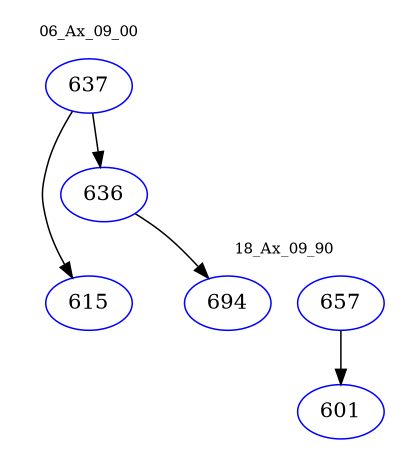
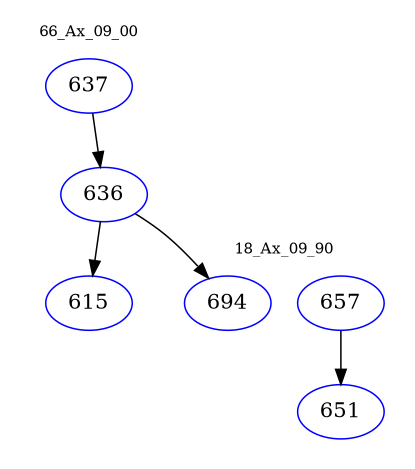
  digraph {
    node [color=blue]
    edge [color=black]
    n1 [label=637]
    n2 [label=615]
    n3 [label=636]
    n4 [label=657]
-   n5 [label=601]
+   n5 [label=651]
    n6 [label=694]
    subgraph cluster_1 {
      color=white
      fontsize=10
-     label="06_Ax_09_00"
+     label="66_Ax_09_00"
      n1
      n2
      n3
    }
    subgraph cluster_2 {
      color=white
      fontsize=10
      label="18_Ax_09_90"
      n4
      n5
      n6
    }
-   n1 -> n2
+   n3 -> n2
    n1 -> n3
    n3 -> n6
    n4 -> n5
  }
